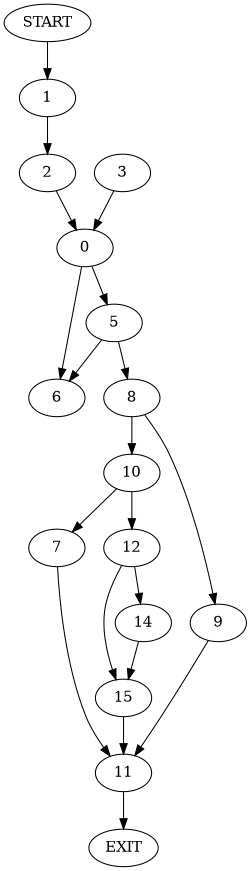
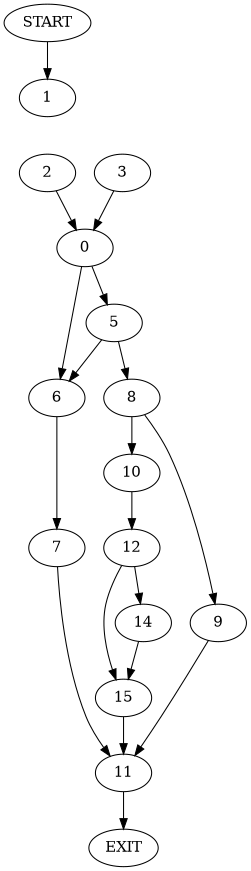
  digraph {
    n1 [label=START]
    1
    2
    n4 [label=EXIT]
    n5 [label=0]
    3
    5
    6
    8
    7
    11
    9
    10
    12
    14
    15
    n1 -> 1
-   1 -> 2
    2 -> n5
    n5 -> 5
    n5 -> 6
    3 -> n5
    5 -> 6
    5 -> 8
-   10 -> 7
+   6 -> 7
    8 -> 9
    8 -> 10
    7 -> 11
    11 -> n4
    9 -> 11
    10 -> 12
    12 -> 14
    12 -> 15
    14 -> 15
    15 -> 11
  }
